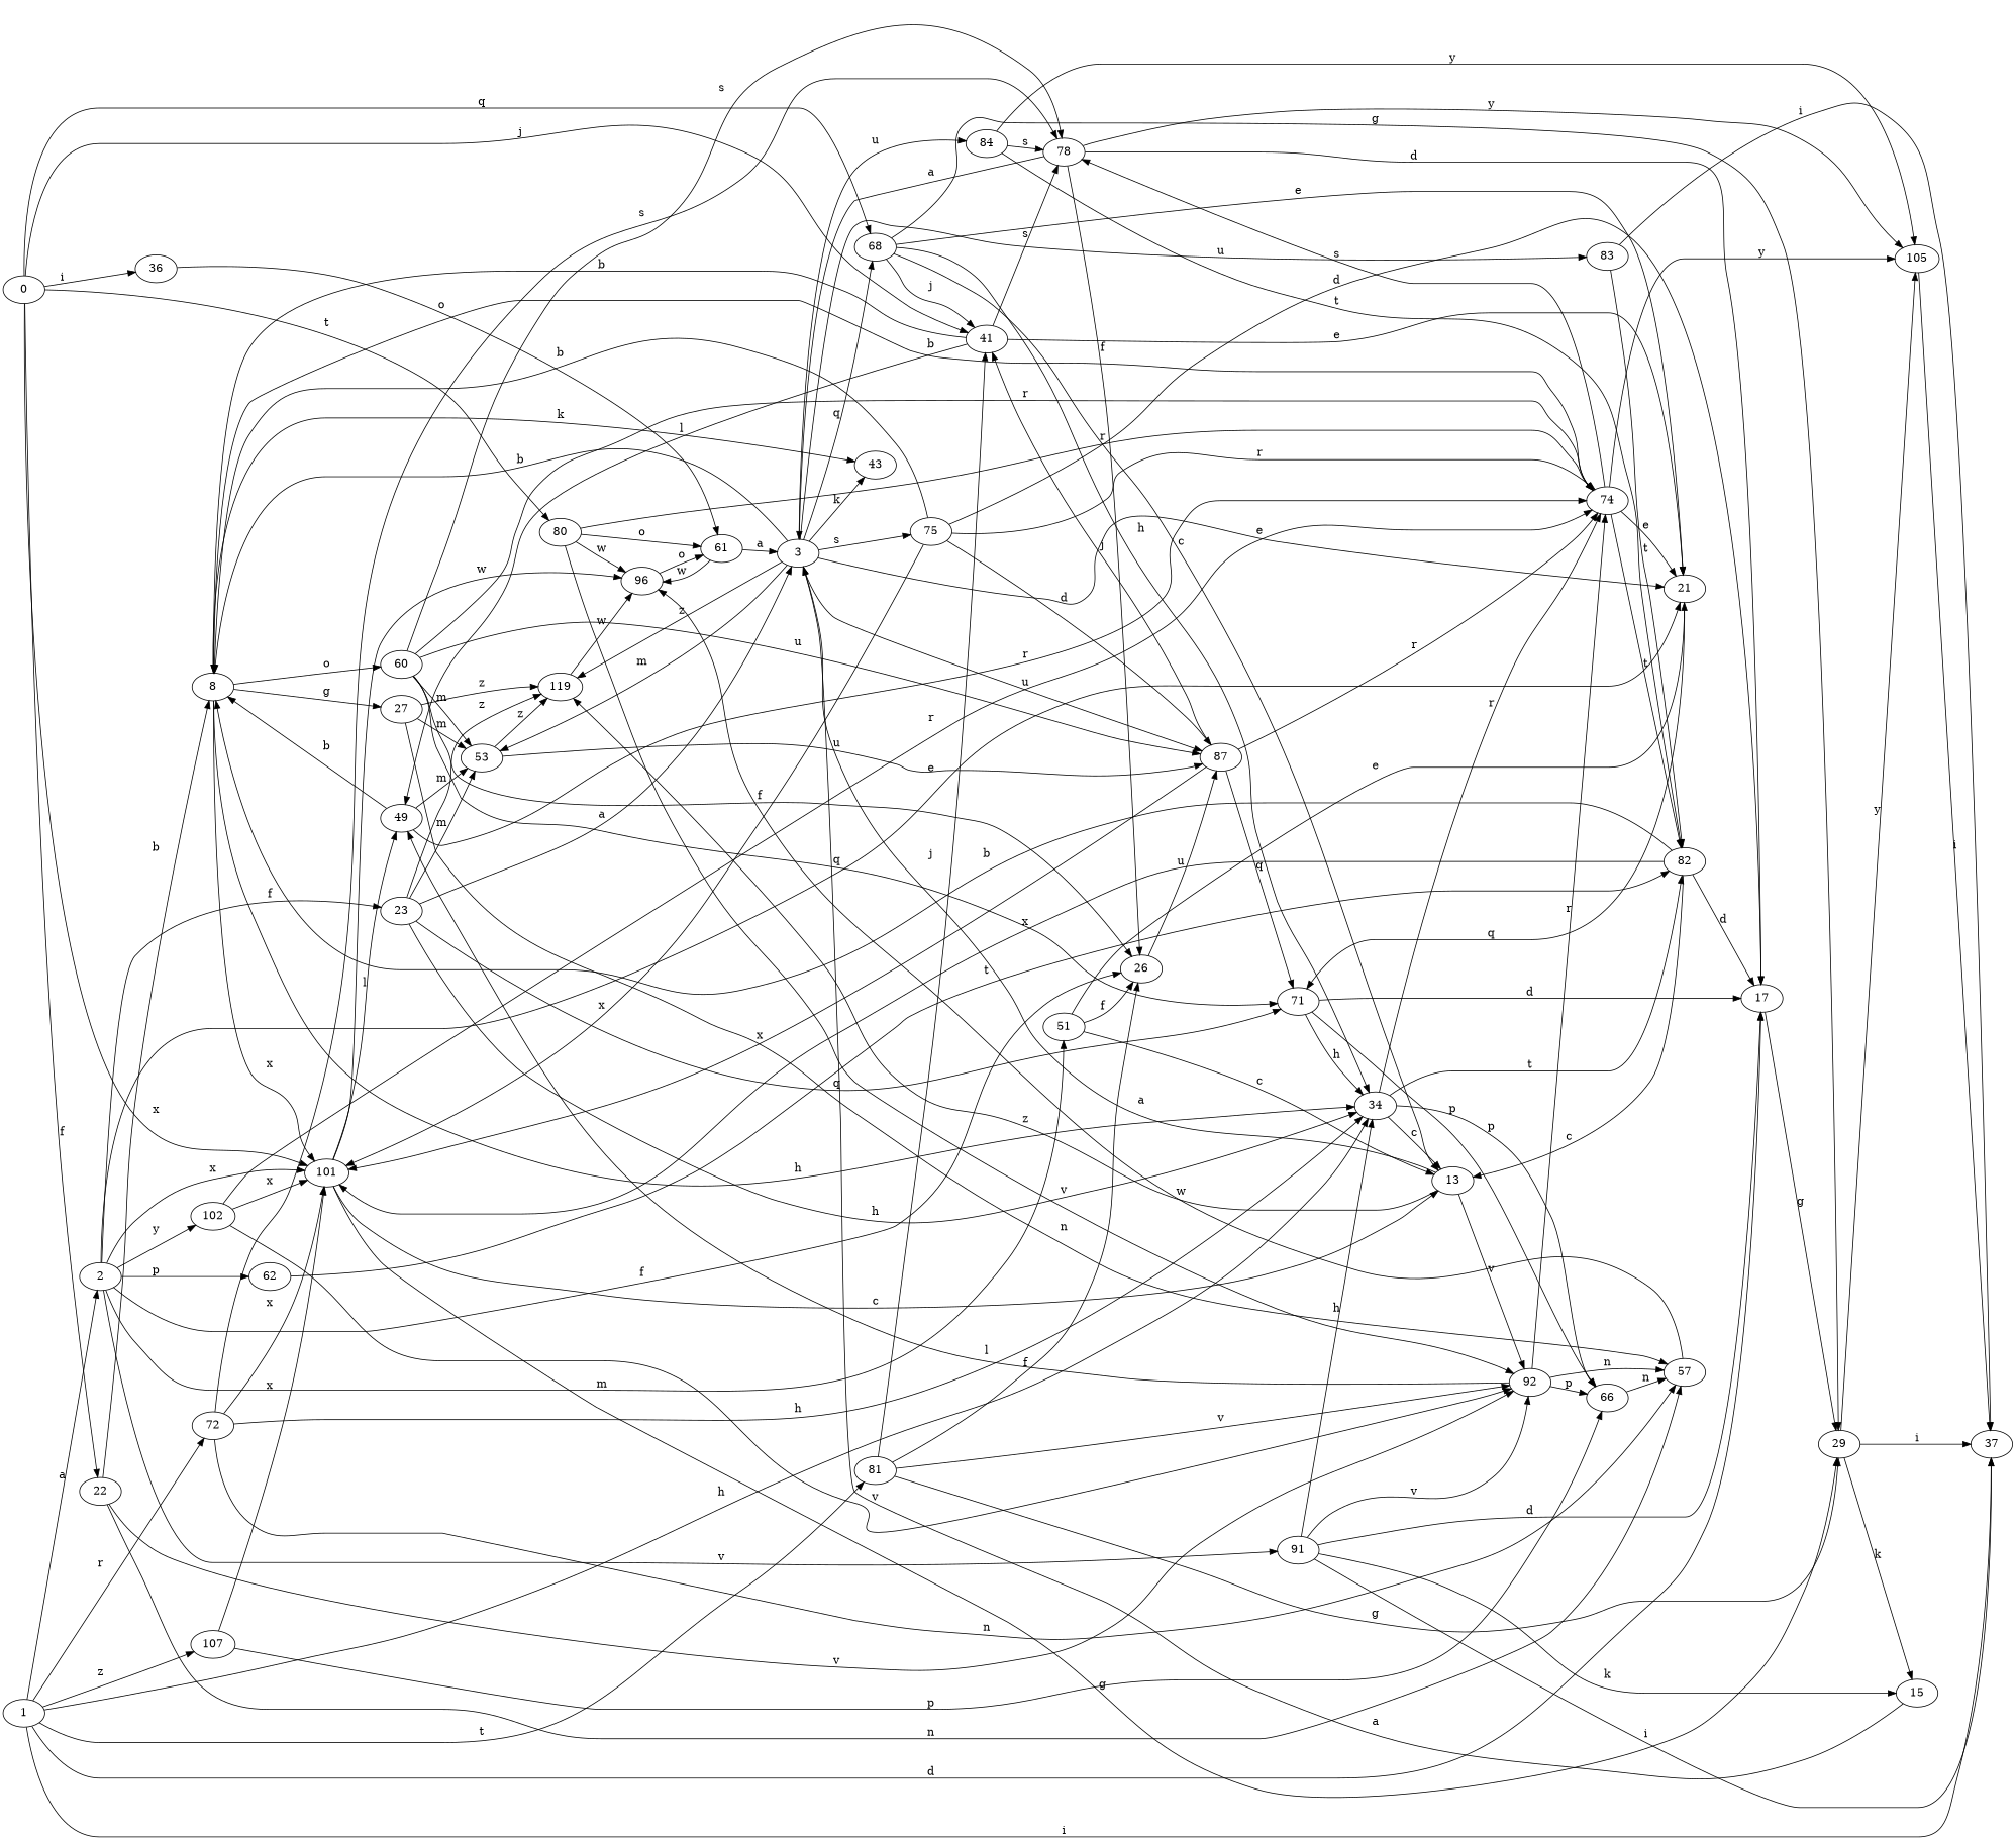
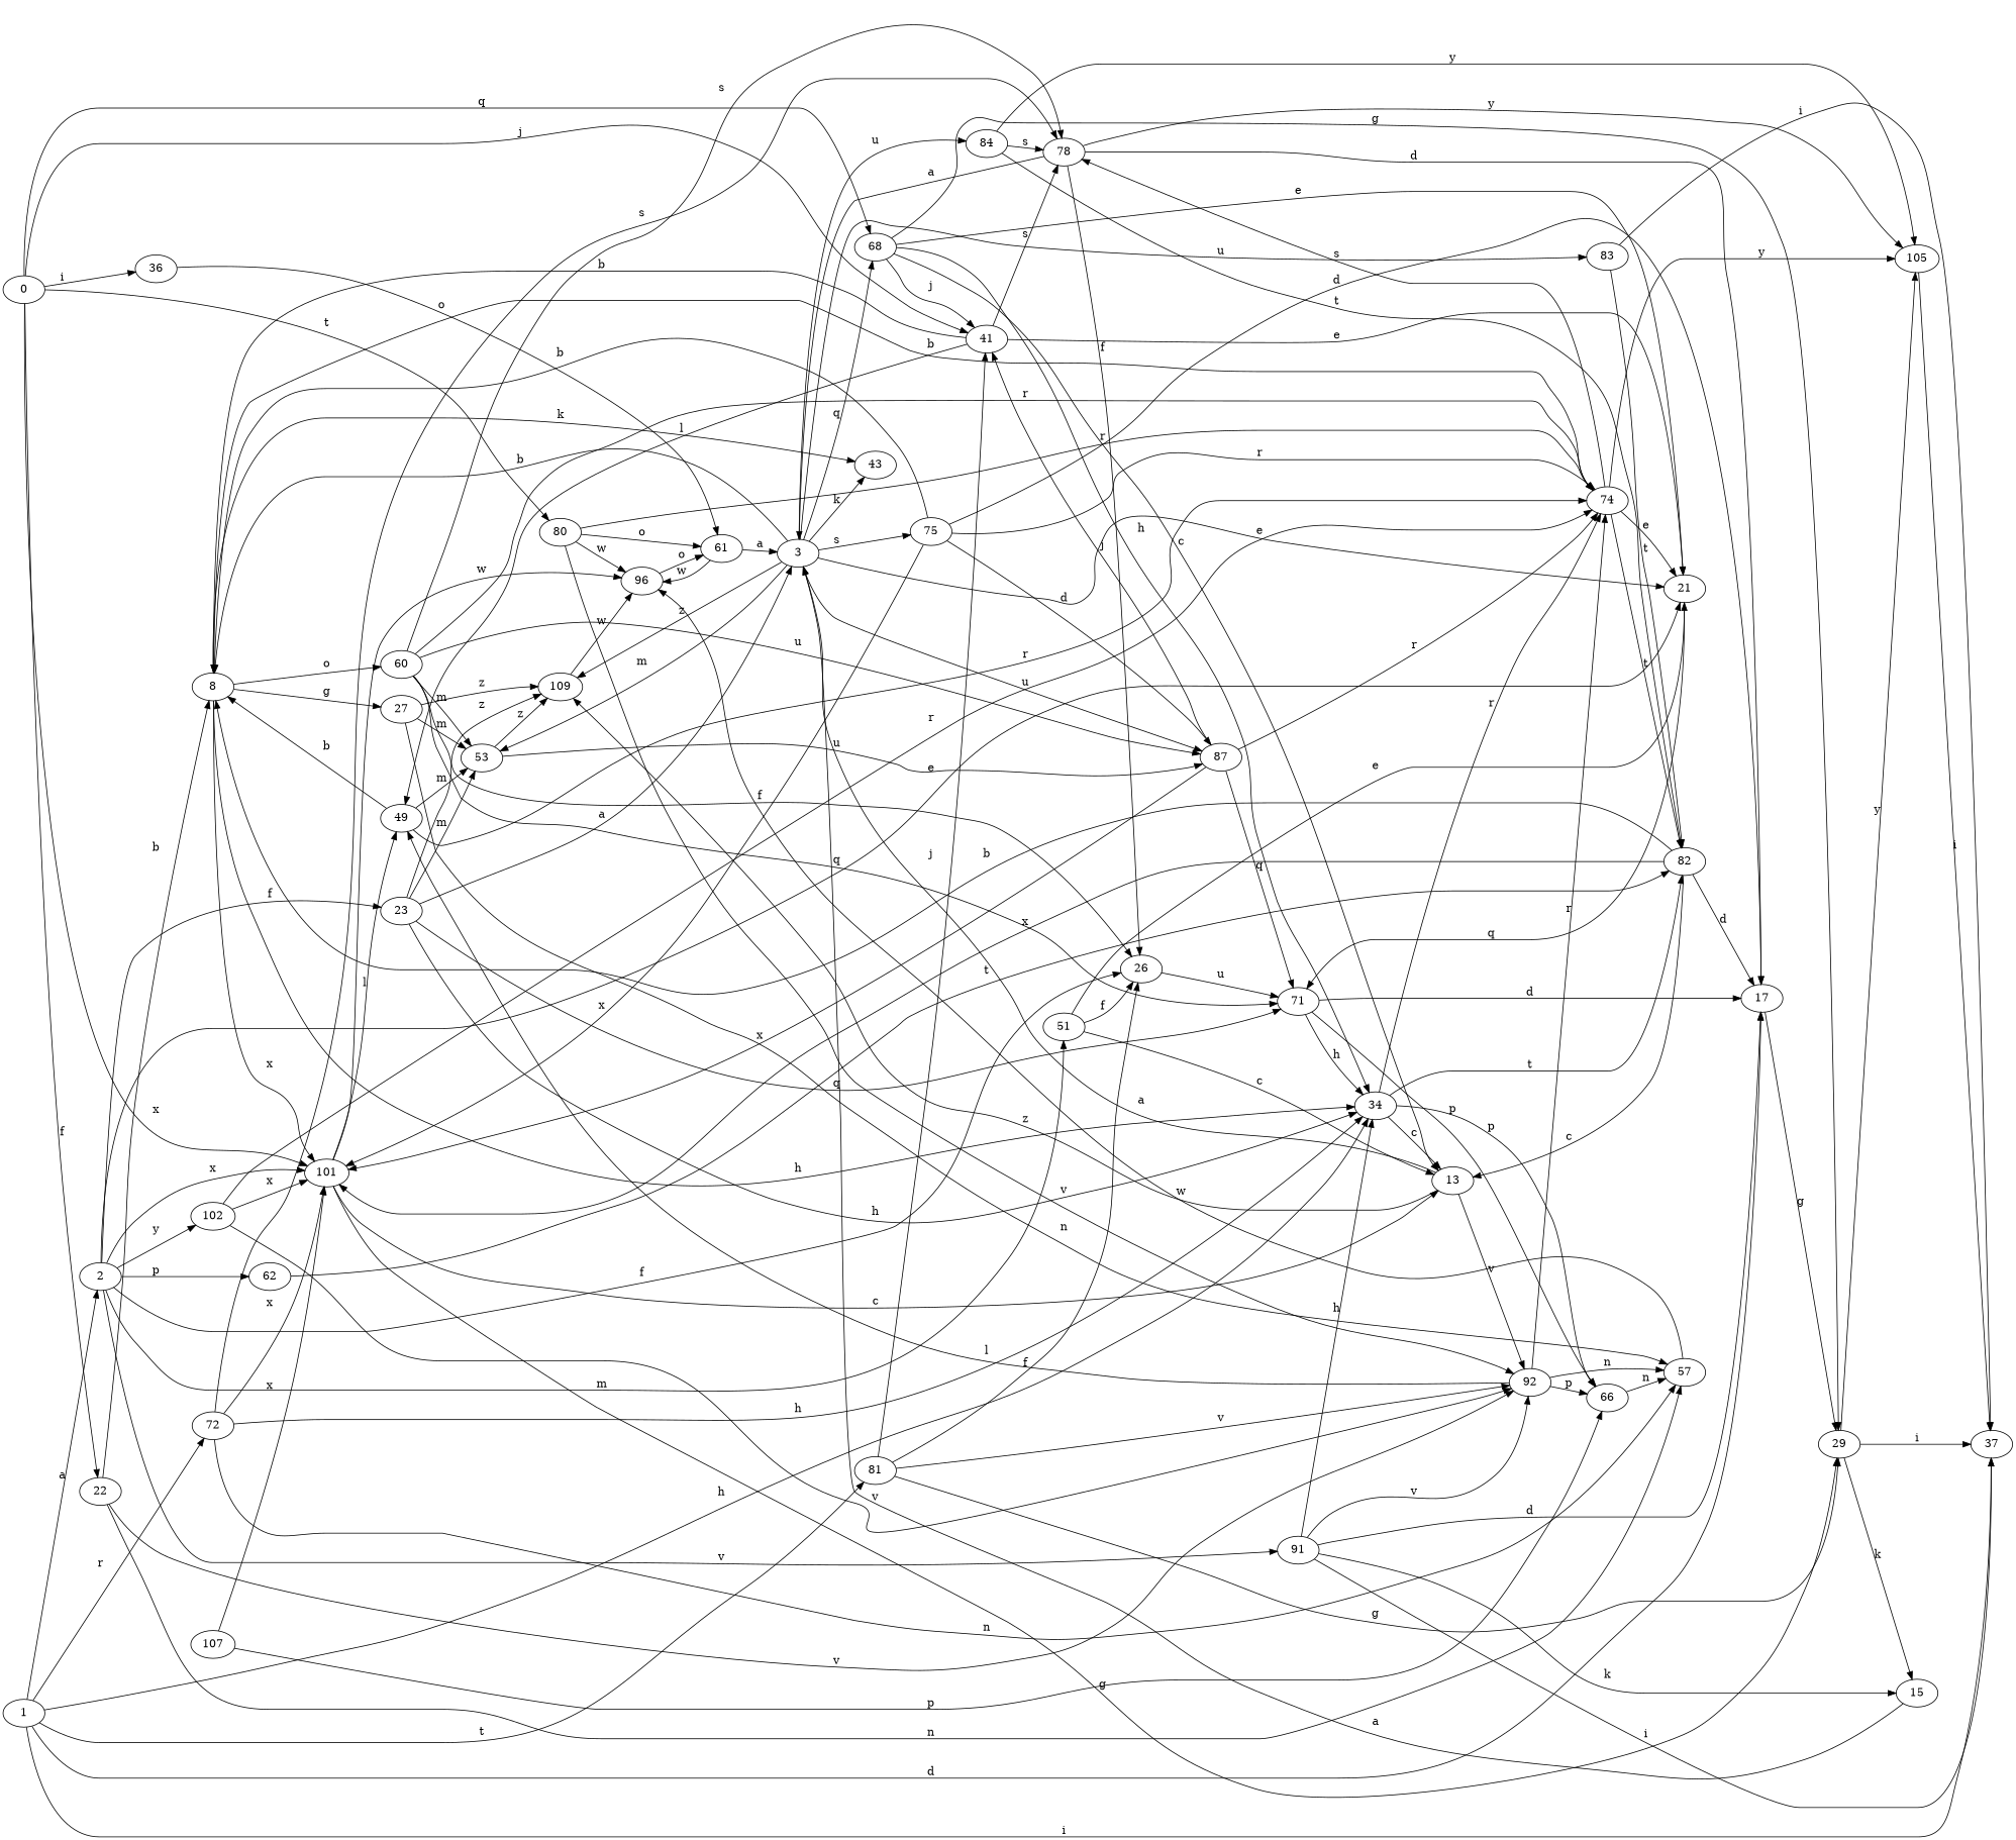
  strict digraph {
    fontname="DejaVu Serif"
    rankdir=LR
    node [fontname="DejaVu Serif"]
    edge [fontname="DejaVu Serif"]
    0
    22
    36
    41
    68
    80
    101
    8
    92
    57
    61
    21
    49
    78
    34
    13
    29
    74
    96
    1
    2
    17
    37
    72
    81
    107
    23
    26
    51
    62
    91
    102
    66
    82
    71
    3
    53
-   109 [label=119]
+   109
    87
    n40 [label=15]
    43
    75
    83
    84
    27
    60
    105
    0 -> 22 [label=f]
    0 -> 36 [label=i]
    0 -> 41 [label=j]
    0 -> 68 [label=q]
    0 -> 80 [label=t]
    0 -> 101 [label=x]
    22 -> 8 [label=b]
    22 -> 92 [label=v]
    22 -> 57 [label=n]
    36 -> 61 [label=o]
    41 -> 8 [label=b]
    41 -> 21 [label=e]
    41 -> 49 [label=l]
    41 -> 78 [label=s]
    68 -> 41 [label=j]
    68 -> 21 [label=e]
    68 -> 34 [label=h]
    68 -> 13 [label=c]
    68 -> 29 [label=g]
    80 -> 92 [label=v]
    80 -> 61 [label=o]
    80 -> 74 [label=r]
    80 -> 96 [label=w]
    101 -> 49 [label=l]
    101 -> 13 [label=c]
    101 -> 29 [label=g]
    101 -> 96 [label=w]
    8 -> 101 [label=x]
    8 -> 34 [label=h]
    8 -> 43 [label=k]
    8 -> 27 [label=g]
    8 -> 60 [label=o]
    92 -> 57 [label=n]
    92 -> 49 [label=l]
    92 -> 74 [label=r]
    92 -> 66 [label=p]
    57 -> 96 [label=w]
    61 -> 96 [label=w]
    61 -> 3 [label=a]
    21 -> 71 [label=q]
    49 -> 8 [label=b]
    49 -> 74 [label=r]
    49 -> 53 [label=m]
    78 -> 17 [label=d]
    78 -> 26 [label=f]
    78 -> 3 [label=a]
    78 -> 105 [label=y]
    34 -> 13 [label=c]
    34 -> 74 [label=r]
    34 -> 66 [label=p]
    34 -> 82 [label=t]
    13 -> 92 [label=v]
    13 -> 3 [label=a]
    13 -> 109 [label=z]
    29 -> 37 [label=i]
    29 -> n40 [label=k]
    29 -> 105 [label=y]
    74 -> 8 [label=b]
    74 -> 21 [label=e]
    74 -> 78 [label=s]
    74 -> 82 [label=t]
    74 -> 105 [label=y]
    96 -> 61 [label=o]
    1 -> 34 [label=h]
    1 -> 2 [label=a]
    1 -> 17 [label=d]
    1 -> 37 [label=i]
    1 -> 72 [label=r]
    1 -> 81 [label=t]
-   1 -> 107 [label=z]
    2 -> 101 [label=x]
    2 -> 21 [label=e]
    2 -> 23 [label=f]
    2 -> 26 [label=f]
    2 -> 51 [label=m]
    2 -> 62 [label=p]
    2 -> 91 [label=v]
    2 -> 102 [label=y]
    17 -> 29 [label=g]
    72 -> 101 [label=x]
    72 -> 57 [label=n]
    72 -> 78 [label=s]
    72 -> 34 [label=h]
    81 -> 41 [label=j]
    81 -> 92 [label=v]
    81 -> 29 [label=g]
    81 -> 26 [label=f]
    107 -> 101 [label=x]
    107 -> 66 [label=p]
    23 -> 34 [label=h]
    23 -> 71 [label=q]
    23 -> 3 [label=a]
    23 -> 53 [label=m]
    23 -> 109 [label=z]
-   26 -> 87 [label=u]
+   26 -> 71 [label=u]
    51 -> 21 [label=e]
    51 -> 13 [label=c]
    51 -> 26 [label=f]
    62 -> 82 [label=t]
    91 -> 92 [label=v]
    91 -> 34 [label=h]
    91 -> 17 [label=d]
    91 -> 37 [label=i]
    91 -> n40 [label=k]
    102 -> 101 [label=x]
    102 -> 92 [label=v]
    102 -> 74 [label=r]
    66 -> 57 [label=n]
    82 -> 101 [label=x]
    82 -> 8 [label=b]
    82 -> 13 [label=c]
    82 -> 17 [label=d]
    71 -> 34 [label=h]
    71 -> 17 [label=d]
    71 -> 66 [label=p]
    3 -> 68 [label=q]
    3 -> 8 [label=b]
    3 -> 21 [label=e]
    3 -> 53 [label=m]
    3 -> 109 [label=z]
    3 -> 87 [label=u]
    3 -> 43 [label=k]
    3 -> 75 [label=s]
    3 -> 83 [label=u]
    3 -> 84 [label=u]
    53 -> 109 [label=z]
    53 -> 87 [label=u]
    109 -> 96 [label=w]
    87 -> 41 [label=j]
    87 -> 101 [label=x]
    87 -> 74 [label=r]
    87 -> 71 [label=q]
    n40 -> 3 [label=a]
    75 -> 101 [label=x]
    75 -> 8 [label=b]
    75 -> 74 [label=r]
    75 -> 17 [label=d]
    75 -> 87 [label=d]
    83 -> 37 [label=i]
    83 -> 82 [label=t]
    84 -> 78 [label=s]
    84 -> 82 [label=t]
    84 -> 105 [label=y]
    27 -> 57 [label=n]
    27 -> 53 [label=m]
    27 -> 109 [label=z]
    60 -> 78 [label=s]
    60 -> 74 [label=r]
    60 -> 26 [label=f]
    60 -> 71 [label=q]
    60 -> 53 [label=m]
    60 -> 87 [label=u]
    105 -> 37 [label=i]
  }
